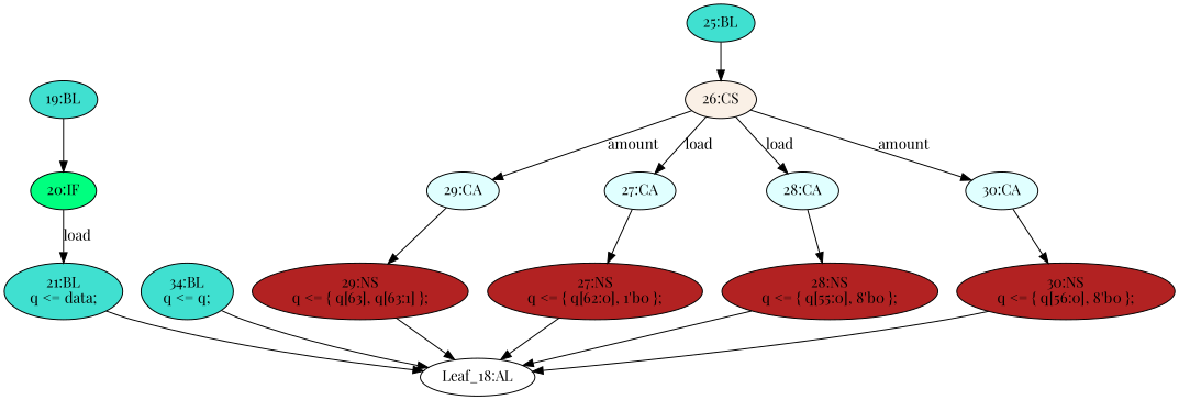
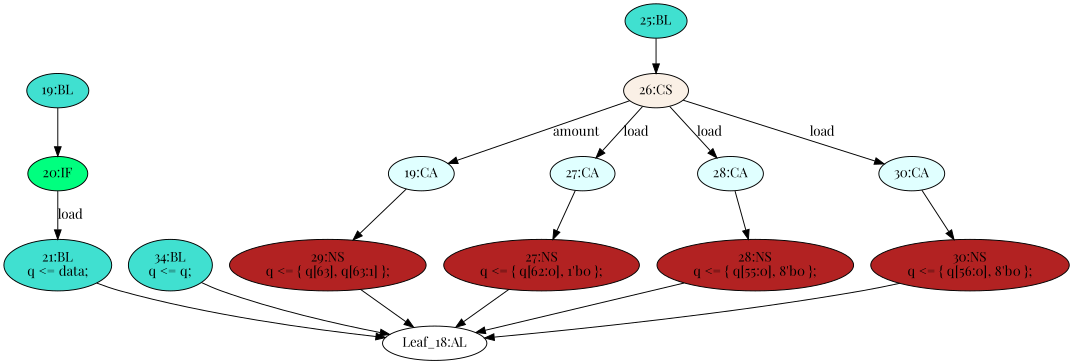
  strict digraph {
    fontname="Playfair Display"
    node [fillcolor=turquoise fontname="Playfair Display" statements="[]" style=filled typ=Block]
    edge [cond="[]" fontname="Playfair Display" lineno=None]
    n1 [ast="<pyverilog.vparser.ast.Block object at 0x7f9b2cedc990>" label="19:BL"]
    n2 [ast="<pyverilog.vparser.ast.IfStatement object at 0x7f9b2cedca90>" fillcolor=springgreen label="20:IF" typ=IfStatement]
    n3 [ast="<pyverilog.vparser.ast.Block object at 0x7f9b2cec4c10>" label="21:BL\nq <= data;" statements="[<pyverilog.vparser.ast.NonblockingSubstitution object at 0x7f9b2cedc110>]"]
    n4 [def_var="['q']" label="Leaf_18:AL" fillcolor="" statements="" style="" typ=""]
    n5 [ast="<pyverilog.vparser.ast.Block object at 0x7f9b2cedcb50>" label="34:BL\nq <= q;" statements="[<pyverilog.vparser.ast.NonblockingSubstitution object at 0x7f9b2cedcb90>]"]
    n6 [ast="<pyverilog.vparser.ast.NonblockingSubstitution object at 0x7f9b2cec41d0>" fillcolor=firebrick label="28:NS\nq <= { q[55:0], 8'b0 };" statements="[<pyverilog.vparser.ast.NonblockingSubstitution object at 0x7f9b2cec41d0>]" typ=NonblockingSubstitution]
    n7 [ast="<pyverilog.vparser.ast.Block object at 0x7f9b2cedcd50>" label="25:BL"]
    n8 [ast="<pyverilog.vparser.ast.CaseStatement object at 0x7f9b2cedcd90>" fillcolor=linen label="26:CS" typ=CaseStatement]
    n9 [ast="<pyverilog.vparser.ast.NonblockingSubstitution object at 0x7f9b2cec48d0>" fillcolor=firebrick label="30:NS\nq <= { q[56:0], 8'b0 };" statements="[<pyverilog.vparser.ast.NonblockingSubstitution object at 0x7f9b2cec48d0>]" typ=NonblockingSubstitution]
-   n10 [ast="<pyverilog.vparser.ast.Case object at 0x7f9b2cec4490>" fillcolor=lightcyan label="29:CA" typ=Case]
+   n10 [ast="<pyverilog.vparser.ast.Case object at 0x7f9b2cec4490>" fillcolor=lightcyan label="19:CA" typ=Case]
    n11 [ast="<pyverilog.vparser.ast.Case object at 0x7f9b2cedce50>" fillcolor=lightcyan label="27:CA" typ=Case]
    n12 [ast="<pyverilog.vparser.ast.Case object at 0x7f9b2cec4150>" fillcolor=lightcyan label="28:CA" typ=Case]
    n13 [ast="<pyverilog.vparser.ast.Case object at 0x7f9b2cec4850>" fillcolor=lightcyan label="30:CA" typ=Case]
    n14 [ast="<pyverilog.vparser.ast.NonblockingSubstitution object at 0x7f9b2cec4510>" fillcolor=firebrick label="29:NS\nq <= { q[63], q[63:1] };" statements="[<pyverilog.vparser.ast.NonblockingSubstitution object at 0x7f9b2cec4510>]" typ=NonblockingSubstitution]
    n15 [ast="<pyverilog.vparser.ast.NonblockingSubstitution object at 0x7f9b2cedced0>" fillcolor=firebrick label="27:NS\nq <= { q[62:0], 1'b0 };" statements="[<pyverilog.vparser.ast.NonblockingSubstitution object at 0x7f9b2cedced0>]" typ=NonblockingSubstitution]
    n1 -> n2
    n2 -> n3 [cond="['load']" label=load lineno=20]
    n3 -> n4
    n5 -> n4
    n6 -> n4
    n7 -> n8
    n8 -> n10 [cond="['amount']" label=amount lineno=26]
    n8 -> n11 [cond="['amount']" label=load lineno=26]
    n8 -> n12 [cond="['amount']" label=load lineno=26]
-   n8 -> n13 [cond="['amount']" label=amount lineno=26]
+   n8 -> n13 [cond="['amount']" label=load lineno=26]
    n9 -> n4
    n10 -> n14
    n11 -> n15
    n12 -> n6
    n13 -> n9
    n14 -> n4
    n15 -> n4
  }
